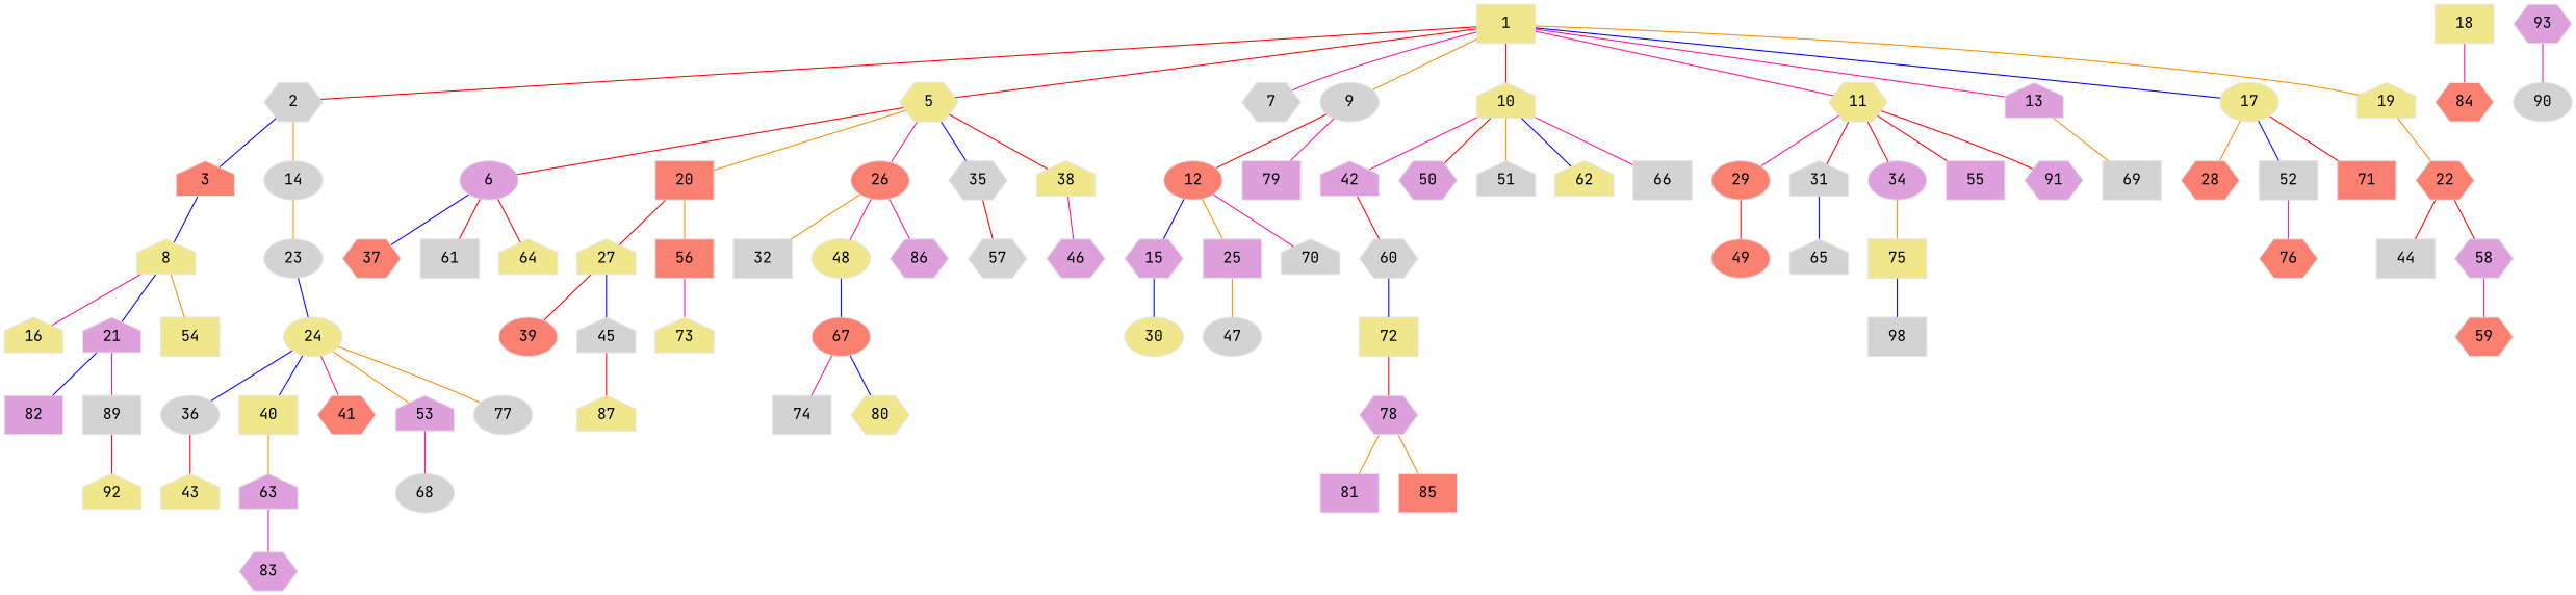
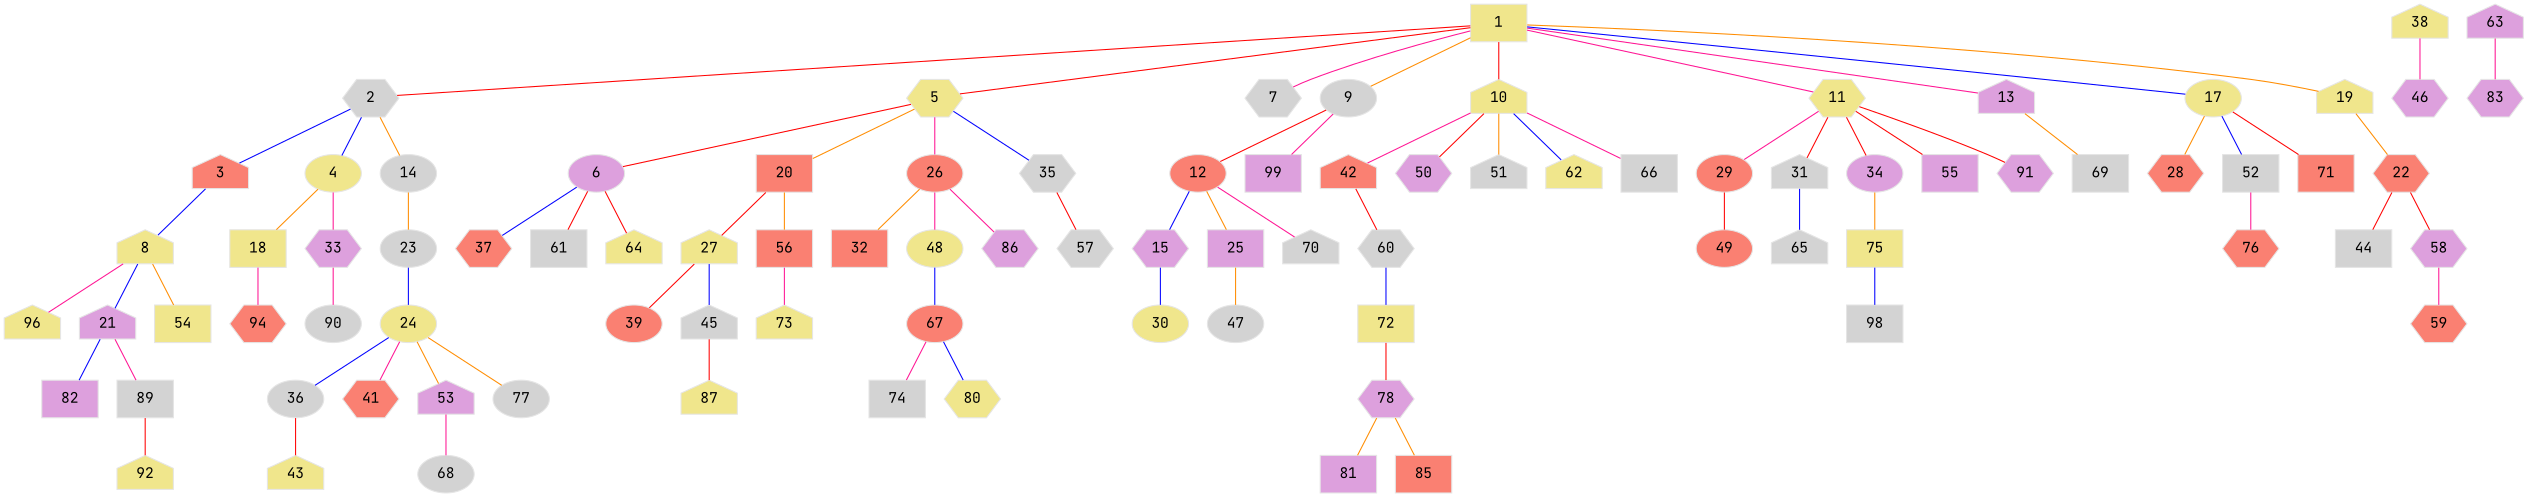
  graph {
    fontname="JetBrains Mono"
    node [color=gray90 fillcolor=lightgrey fontname="JetBrains Mono" shape=box style=filled]
    edge [color=red fontname="JetBrains Mono"]
    1 [fillcolor=khaki]
    2 [shape=hexagon]
    5 [fillcolor=khaki shape=hexagon]
    7 [shape=hexagon]
    9 [shape=ellipse]
    10 [fillcolor=khaki shape=house]
    11 [fillcolor=khaki shape=hexagon]
    13 [fillcolor=plum shape=house]
    17 [fillcolor=khaki shape=ellipse]
    19 [fillcolor=khaki shape=house]
    3 [fillcolor=salmon shape=house]
+   4 [fillcolor=khaki shape=ellipse]
    14 [shape=ellipse]
    6 [fillcolor=plum shape=ellipse]
    20 [fillcolor=salmon]
    26 [fillcolor=salmon shape=ellipse]
    35 [shape=hexagon]
    38 [fillcolor=khaki shape=house]
    12 [fillcolor=salmon shape=ellipse]
-   79 [fillcolor=plum]
-   42 [fillcolor=plum shape=house]
+   79 [fillcolor=plum label=99]
+   42 [fillcolor=salmon shape=house]
    50 [fillcolor=plum shape=hexagon]
    51 [shape=house]
    62 [fillcolor=khaki shape=house]
    66
    29 [fillcolor=salmon shape=ellipse]
    31 [shape=house]
    34 [fillcolor=plum shape=ellipse]
    55 [fillcolor=plum]
    91 [fillcolor=plum shape=hexagon]
    69
    28 [fillcolor=salmon shape=hexagon]
    52
    71 [fillcolor=salmon]
    22 [fillcolor=salmon shape=hexagon]
    8 [fillcolor=khaki shape=house]
    18 [fillcolor=khaki]
-   33 [fillcolor=plum shape=hexagon label=93]
+   33 [fillcolor=plum shape=hexagon]
    23 [shape=ellipse]
-   16 [fillcolor=khaki shape=house]
+   16 [fillcolor=khaki shape=house label=96]
    21 [fillcolor=plum shape=house]
    54 [fillcolor=khaki]
-   84 [fillcolor=salmon shape=hexagon]
+   84 [fillcolor=salmon shape=hexagon label=94]
    90 [shape=ellipse]
    37 [fillcolor=salmon shape=hexagon]
    61
    64 [fillcolor=khaki shape=house]
    27 [fillcolor=khaki shape=house]
    56 [fillcolor=salmon]
-   32
+   32 [fillcolor=salmon]
    48 [fillcolor=khaki shape=ellipse]
    86 [fillcolor=plum shape=hexagon]
    57 [shape=hexagon]
    46 [fillcolor=plum shape=hexagon]
    82 [fillcolor=plum]
    89
    15 [fillcolor=plum shape=hexagon]
    25 [fillcolor=plum]
    70 [shape=house]
    60 [shape=hexagon]
    49 [fillcolor=salmon shape=ellipse]
    65 [shape=house]
    75 [fillcolor=khaki]
    30 [fillcolor=khaki shape=ellipse]
    47 [shape=ellipse]
    24 [fillcolor=khaki shape=ellipse]
    76 [fillcolor=salmon shape=hexagon]
    44
    58 [fillcolor=plum shape=hexagon]
    39 [fillcolor=salmon shape=ellipse]
    45 [shape=house]
    73 [fillcolor=khaki shape=house]
    92 [fillcolor=khaki shape=house]
    59 [fillcolor=salmon shape=hexagon]
    36 [shape=ellipse]
-   40 [fillcolor=khaki]
    41 [fillcolor=salmon shape=hexagon]
    53 [fillcolor=plum shape=house]
    77 [shape=ellipse]
    43 [fillcolor=khaki shape=house]
    63 [fillcolor=plum shape=house]
    68 [shape=ellipse]
    67 [fillcolor=salmon shape=ellipse]
    87 [fillcolor=khaki shape=house]
    n85 [label=98]
    83 [fillcolor=plum shape=hexagon]
    72 [fillcolor=khaki]
    74
    80 [fillcolor=khaki shape=hexagon]
    78 [fillcolor=plum shape=hexagon]
    81 [fillcolor=plum]
    85 [fillcolor=salmon]
    1 -- 2
    1 -- 5
    1 -- 7 [color=deeppink]
    1 -- 9 [color=darkorange]
    1 -- 10
    1 -- 11 [color=deeppink]
    1 -- 13 [color=deeppink]
    1 -- 17 [color=blue]
    1 -- 19 [color=darkorange]
    2 -- 3 [color=blue]
+   2 -- 4 [color=blue]
    2 -- 14 [color=darkorange]
    5 -- 6
    5 -- 20 [color=darkorange]
    5 -- 26 [color=deeppink]
    5 -- 35 [color=blue]
-   5 -- 38
    9 -- 12
    9 -- 79 [color=deeppink]
    10 -- 42 [color=deeppink]
    10 -- 50
    10 -- 51 [color=darkorange]
    10 -- 62 [color=blue]
    10 -- 66 [color=deeppink]
    11 -- 29 [color=deeppink]
    11 -- 31
    11 -- 34
    11 -- 55
    11 -- 91
    13 -- 69 [color=darkorange]
    17 -- 28 [color=darkorange]
    17 -- 52 [color=blue]
    17 -- 71
    19 -- 22 [color=darkorange]
    3 -- 8 [color=blue]
+   4 -- 18 [color=darkorange]
+   4 -- 33 [color=deeppink]
    14 -- 23 [color=darkorange]
    6 -- 37 [color=blue]
    6 -- 61
    6 -- 64
    20 -- 27
    20 -- 56 [color=darkorange]
    26 -- 32 [color=darkorange]
    26 -- 48 [color=deeppink]
    26 -- 86 [color=deeppink]
    35 -- 57
    38 -- 46 [color=deeppink]
    12 -- 15 [color=blue]
    12 -- 25 [color=darkorange]
    12 -- 70 [color=deeppink]
    42 -- 60
    29 -- 49
    31 -- 65 [color=blue]
    34 -- 75 [color=darkorange]
    52 -- 76 [color=deeppink]
    22 -- 44
    22 -- 58
    8 -- 16 [color=deeppink]
    8 -- 21 [color=blue]
    8 -- 54 [color=darkorange]
    18 -- 84 [color=deeppink]
    33 -- 90 [color=deeppink]
    23 -- 24 [color=blue]
    21 -- 82 [color=blue]
    21 -- 89 [color=deeppink]
    27 -- 39
    27 -- 45 [color=blue]
    56 -- 73 [color=deeppink]
    48 -- 67 [color=blue]
    89 -- 92
    15 -- 30 [color=blue]
    25 -- 47 [color=darkorange]
    60 -- 72 [color=blue]
    75 -- n85 [color=blue]
    24 -- 36 [color=blue]
-   24 -- 40 [color=blue]
    24 -- 41 [color=deeppink]
    24 -- 53 [color=darkorange]
    24 -- 77 [color=darkorange]
    58 -- 59 [color=deeppink]
    45 -- 87
    36 -- 43
-   40 -- 63 [color=darkorange]
    53 -- 68 [color=deeppink]
    63 -- 83 [color=deeppink]
    67 -- 74 [color=deeppink]
    67 -- 80 [color=blue]
    72 -- 78
    78 -- 81 [color=darkorange]
    78 -- 85 [color=darkorange]
  }
